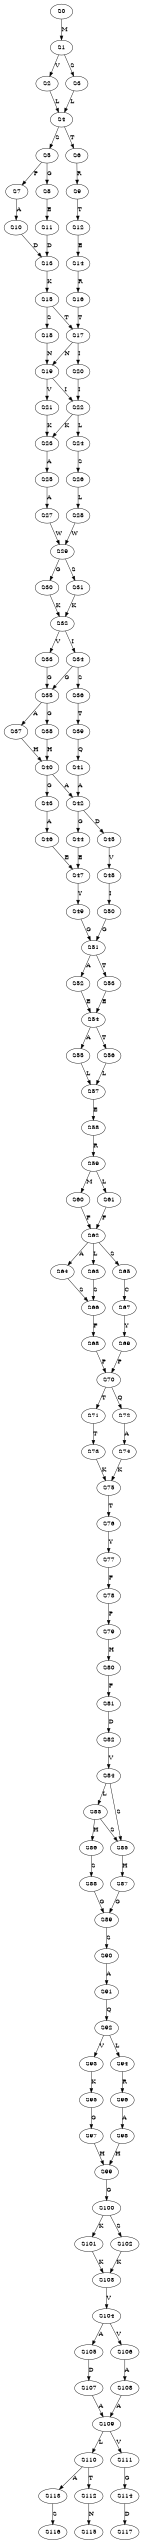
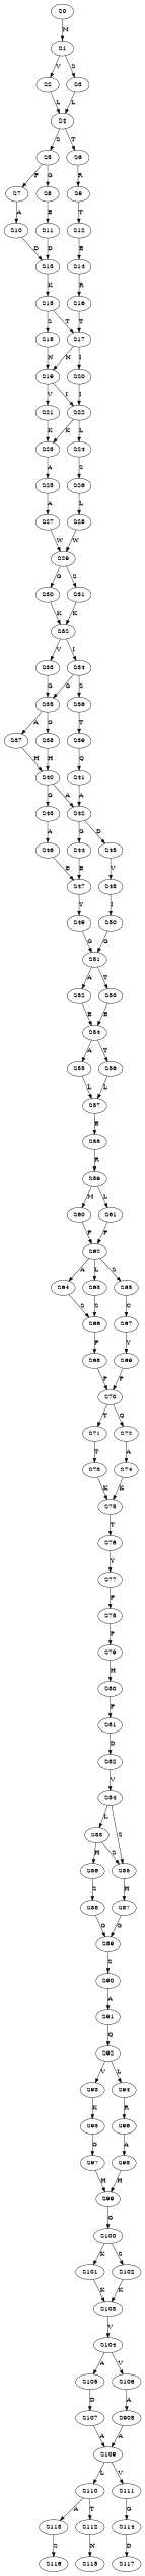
  strict digraph {
    S0
    S1
    S2
    S3
    S4
    S5
    S6
    S7
    S8
    S9
    S10
    S11
    S12
    S13
    S14
    S15
    S16
    S17
    S18
    S19
    S20
    S21
    S22
    S23
    S24
    S25
    S26
    S27
    S28
    S29
    S30
    S31
    S32
    S33
    S34
    S35
    S36
    S37
    S38
    S39
    S40
    S41
    S42
    S43
    S44
    S45
    S46
    S47
    S48
    S49
    S50
    S51
    S52
    S53
    S54
    S55
    S56
    S57
    S58
    S59
    S60
    S61
    S62
    S63
    S64
    S65
    S66
    S67
    S68
    S69
    S70
    S71
    S72
    S73
    S74
    S75
    S76
    S77
    S78
    S79
    S80
    S81
    S82
    S84
    S83
    S85
    S86
    S87
    S88
    S89
    S90
    S91
    S92
    S93
    S94
    S95
    S96
    S97
    S98
    S99
    S100
    S101
    S102
    S103
    S104
    S105
    S106
    S107
-   S108
+   S108 [label=S908]
    S109
    S110
    S111
    S112
    S113
    S114
    S115
    S116
    S117
    S0 -> S1 [label=M]
    S1 -> S2 [label=V]
    S1 -> S3 [label=S]
    S2 -> S4 [label=L]
    S3 -> S4 [label=L]
    S4 -> S5 [label=S]
    S4 -> S6 [label=T]
    S5 -> S7 [label=P]
    S5 -> S8 [label=G]
    S6 -> S9 [label=R]
    S7 -> S10 [label=A]
    S8 -> S11 [label=E]
    S9 -> S12 [label=T]
    S10 -> S13 [label=D]
    S11 -> S13 [label=D]
    S12 -> S14 [label=E]
    S13 -> S15 [label=K]
    S14 -> S16 [label=R]
    S15 -> S17 [label=T]
    S15 -> S18 [label=S]
    S16 -> S17 [label=T]
    S17 -> S19 [label=N]
    S17 -> S20 [label=I]
    S18 -> S19 [label=N]
    S19 -> S21 [label=V]
    S19 -> S22 [label=I]
    S20 -> S22 [label=I]
    S21 -> S23 [label=K]
    S22 -> S23 [label=K]
    S22 -> S24 [label=L]
    S23 -> S25 [label=A]
    S24 -> S26 [label=S]
    S25 -> S27 [label=A]
    S26 -> S28 [label=L]
    S27 -> S29 [label=W]
    S28 -> S29 [label=W]
    S29 -> S30 [label=G]
    S29 -> S31 [label=S]
    S30 -> S32 [label=K]
    S31 -> S32 [label=K]
    S32 -> S33 [label=V]
    S32 -> S34 [label=I]
    S33 -> S35 [label=G]
    S34 -> S35 [label=G]
    S34 -> S36 [label=S]
    S35 -> S37 [label=A]
    S35 -> S38 [label=G]
    S36 -> S39 [label=T]
    S37 -> S40 [label=H]
    S38 -> S40 [label=H]
    S39 -> S41 [label=Q]
    S40 -> S42 [label=A]
    S40 -> S43 [label=G]
    S41 -> S42 [label=A]
    S42 -> S44 [label=G]
    S42 -> S45 [label=D]
    S43 -> S46 [label=A]
    S44 -> S47 [label=E]
    S45 -> S48 [label=V]
    S46 -> S47 [label=E]
    S47 -> S49 [label=Y]
    S48 -> S50 [label=I]
    S49 -> S51 [label=G]
    S50 -> S51 [label=G]
    S51 -> S52 [label=A]
    S51 -> S53 [label=T]
    S52 -> S54 [label=E]
    S53 -> S54 [label=E]
    S54 -> S55 [label=A]
    S54 -> S56 [label=T]
    S55 -> S57 [label=L]
    S56 -> S57 [label=L]
    S57 -> S58 [label=E]
    S58 -> S59 [label=R]
    S59 -> S60 [label=M]
    S59 -> S61 [label=L]
    S60 -> S62 [label=F]
    S61 -> S62 [label=F]
    S62 -> S63 [label=L]
    S62 -> S64 [label=A]
    S62 -> S65 [label=S]
    S63 -> S66 [label=S]
    S64 -> S66 [label=S]
    S65 -> S67 [label=C]
    S66 -> S68 [label=F]
    S67 -> S69 [label=Y]
    S68 -> S70 [label=P]
    S69 -> S70 [label=P]
    S70 -> S71 [label=T]
    S70 -> S72 [label=Q]
    S71 -> S73 [label=T]
    S72 -> S74 [label=A]
    S73 -> S75 [label=K]
    S74 -> S75 [label=K]
    S75 -> S76 [label=T]
    S76 -> S77 [label=Y]
    S77 -> S78 [label=F]
    S78 -> S79 [label=P]
    S79 -> S80 [label=H]
    S80 -> S81 [label=F]
    S81 -> S82 [label=D]
    S82 -> S84 [label=V]
    S84 -> S83 [label=L]
    S84 -> S85 [label=S]
    S83 -> S85 [label=S]
    S83 -> S86 [label=H]
    S85 -> S87 [label=H]
    S86 -> S88 [label=S]
    S87 -> S89 [label=G]
    S88 -> S89 [label=G]
    S89 -> S90 [label=S]
    S90 -> S91 [label=A]
    S91 -> S92 [label=Q]
    S92 -> S93 [label=V]
    S92 -> S94 [label=L]
    S93 -> S95 [label=K]
    S94 -> S96 [label=R]
    S95 -> S97 [label=G]
    S96 -> S98 [label=A]
    S97 -> S99 [label=H]
    S98 -> S99 [label=H]
    S99 -> S100 [label=G]
    S100 -> S101 [label=K]
    S100 -> S102 [label=S]
    S101 -> S103 [label=K]
    S102 -> S103 [label=K]
    S103 -> S104 [label=V]
    S104 -> S105 [label=A]
    S104 -> S106 [label=V]
    S105 -> S107 [label=D]
    S106 -> S108 [label=A]
    S107 -> S109 [label=A]
    S108 -> S109 [label=A]
    S109 -> S110 [label=L]
    S109 -> S111 [label=V]
    S110 -> S112 [label=T]
    S110 -> S113 [label=A]
    S111 -> S114 [label=G]
    S112 -> S115 [label=N]
    S113 -> S116 [label=S]
    S114 -> S117 [label=D]
  }
